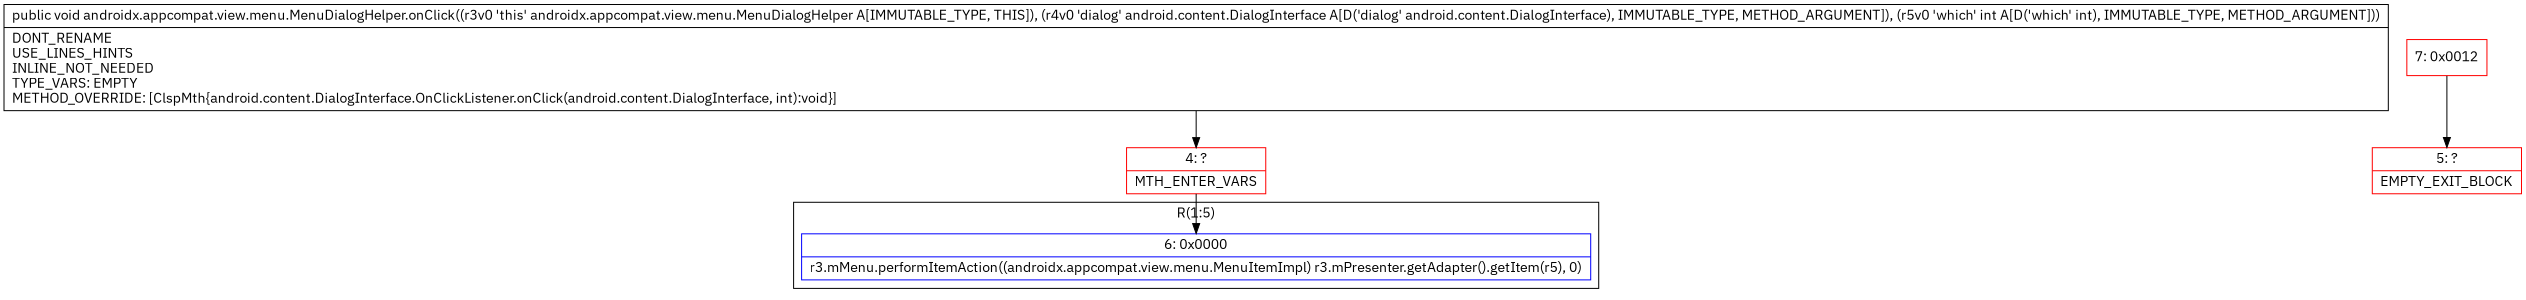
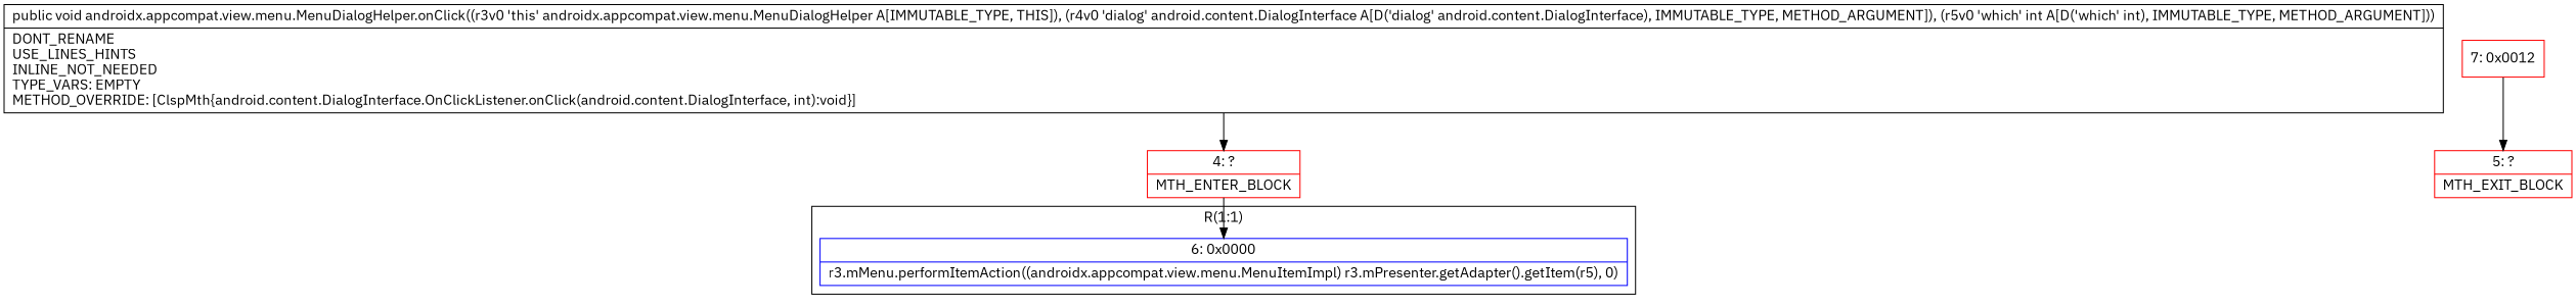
  digraph {
    fontname="IBM Plex Sans"
    node [color=red fontname="IBM Plex Sans" shape=record]
    edge [fontname="IBM Plex Sans"]
    n1 [color=blue label="{6\:\ 0x0000|r3.mMenu.performItemAction((androidx.appcompat.view.menu.MenuItemImpl) r3.mPresenter.getAdapter().getItem(r5), 0)\l}"]
    n2 [label="{7\:\ 0x0012}"]
-   n3 [label="{5\:\ ?|EMPTY_EXIT_BLOCK\l}"]
-   n4 [label="{4\:\ ?|MTH_ENTER_VARS\l}"]
+   n3 [label="{5\:\ ?|MTH_EXIT_BLOCK\l}"]
+   n4 [label="{4\:\ ?|MTH_ENTER_BLOCK\l}"]
    n5 [label="{public void androidx.appcompat.view.menu.MenuDialogHelper.onClick((r3v0 'this' androidx.appcompat.view.menu.MenuDialogHelper A[IMMUTABLE_TYPE, THIS]), (r4v0 'dialog' android.content.DialogInterface A[D('dialog' android.content.DialogInterface), IMMUTABLE_TYPE, METHOD_ARGUMENT]), (r5v0 'which' int A[D('which' int), IMMUTABLE_TYPE, METHOD_ARGUMENT]))  | DONT_RENAME\lUSE_LINES_HINTS\lINLINE_NOT_NEEDED\lTYPE_VARS: EMPTY\lMETHOD_OVERRIDE: [ClspMth\{android.content.DialogInterface.OnClickListener.onClick(android.content.DialogInterface, int):void\}]\l}" color=""]
    subgraph cluster_1 {
-     label="R(1:5)"
+     label="R(1:1)"
      n1
    }
    n2 -> n3
    n4 -> n1
    n5 -> n4
  }
